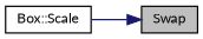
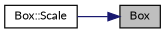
  digraph {
    rankdir=RL
    fontname=Lato
    node [color=black fontname=Lato fontsize=10 shape=record style=filled]
-   n1 [fillcolor=grey75 fontcolor=black height=0.2 label=Swap width=0.4]
+   n1 [fillcolor=grey75 fontcolor=black height=0.2 label=Box width=0.4]
    n2 [fillcolor=white height=0.2 label="Box::Scale" width=0.4]
    n1 -> n2 [color=midnightblue dir=back fontname=Lato fontsize=10 labelfontname=Helvetica labelfontsize=10 style=solid]
  }
